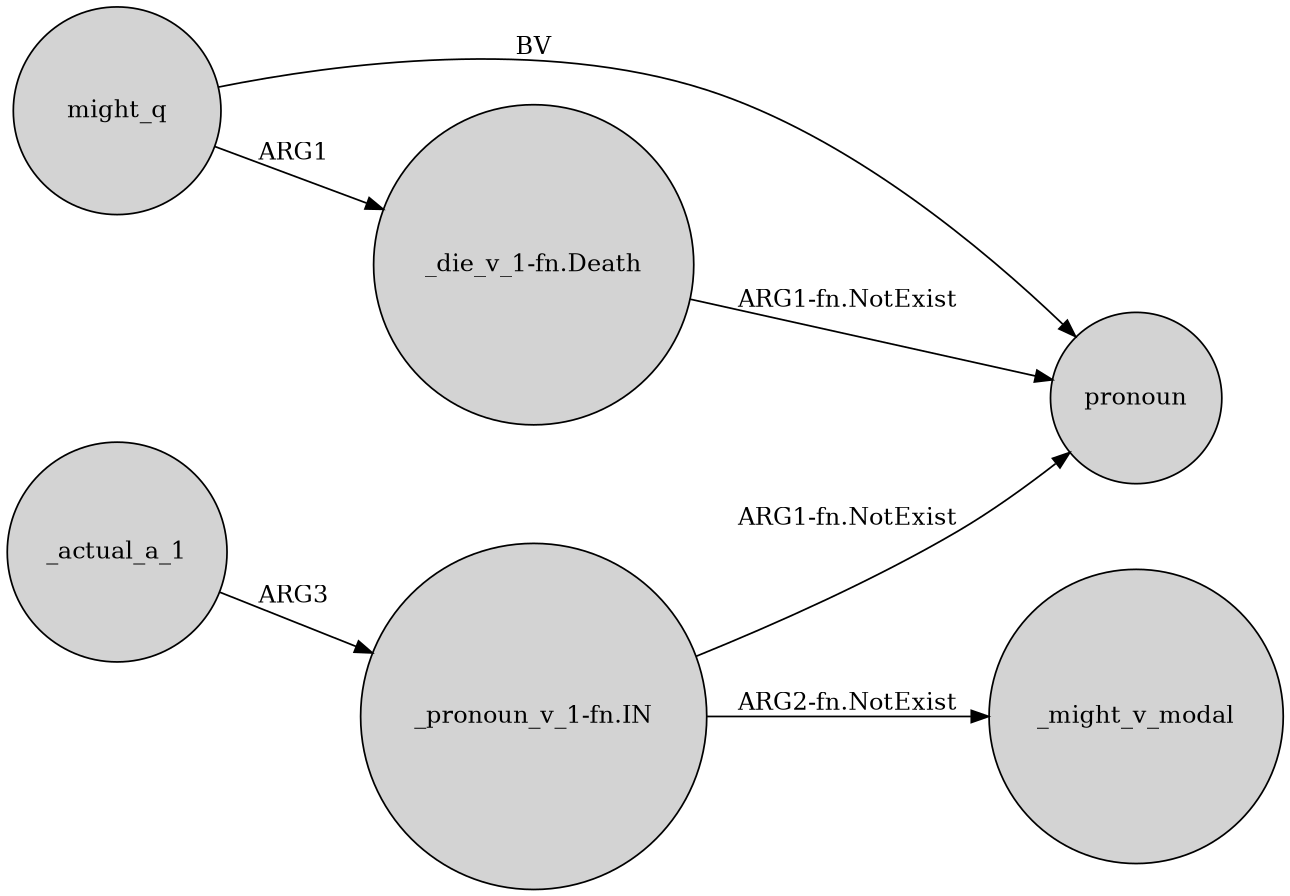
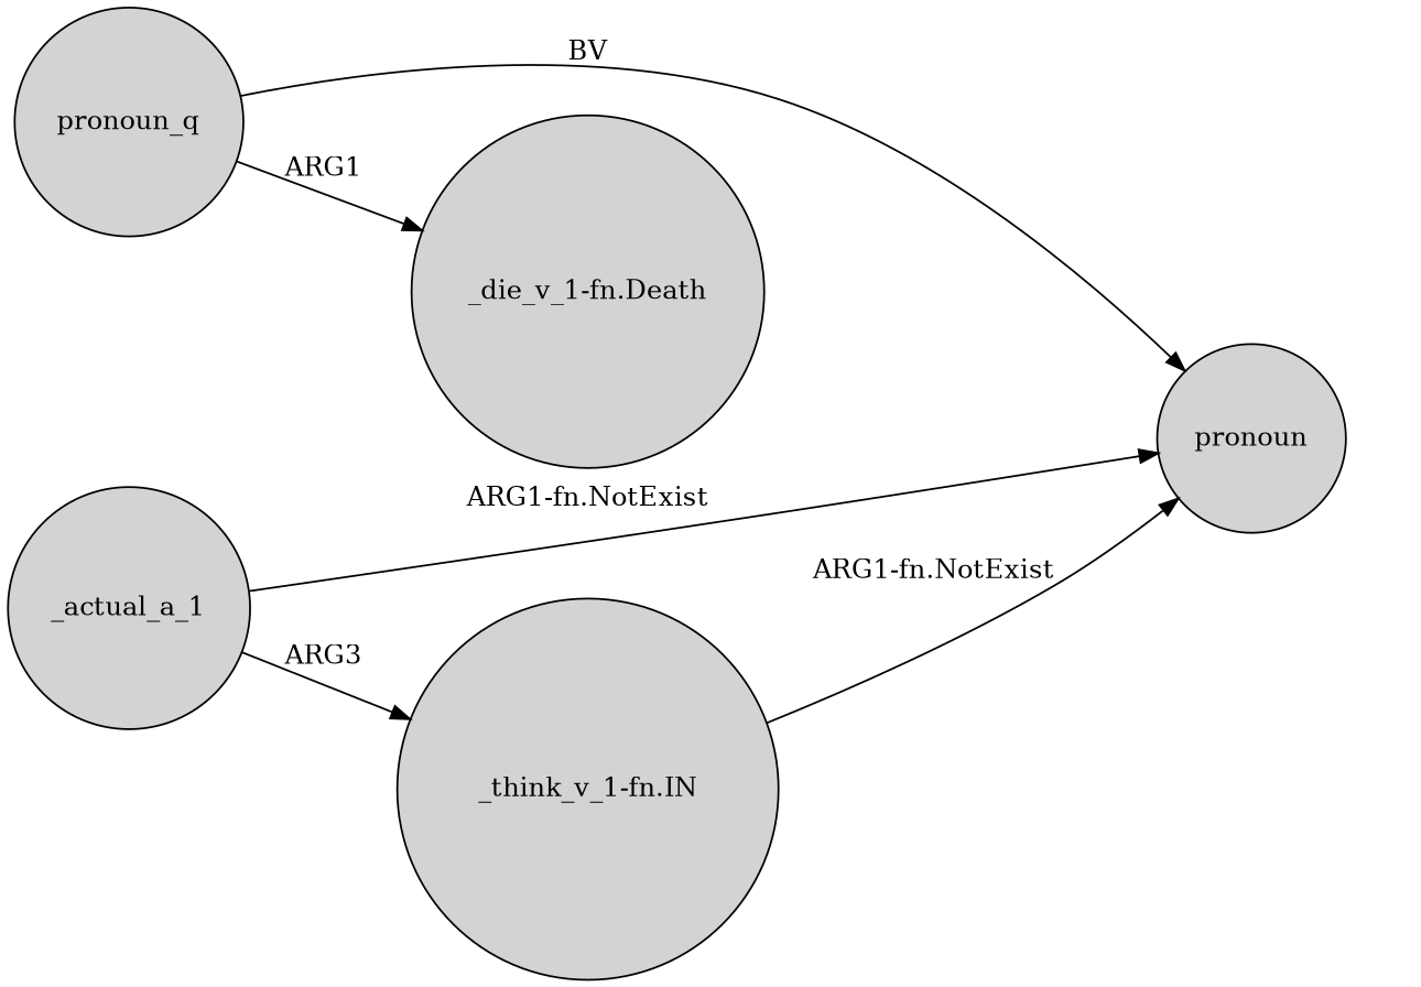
  digraph {
    rankdir=LR
    node [shape=circle style=filled]
    n1 [label=pronoun]
    "_die_v_1-fn.Death"
-   "_think_v_1-fn.IN" [label="_pronoun_v_1-fn.IN"]
-   _might_v_modal
+   "_think_v_1-fn.IN"
    _actual_a_1
-   pronoun_q [label=might_q]
-   "_die_v_1-fn.Death" -> n1 [label="ARG1-fn.NotExist"]
+   pronoun_q
+   _actual_a_1 -> n1 [label="ARG1-fn.NotExist"]
    "_think_v_1-fn.IN" -> n1 [label="ARG1-fn.NotExist"]
-   "_think_v_1-fn.IN" -> _might_v_modal [label="ARG2-fn.NotExist"]
    _actual_a_1 -> "_think_v_1-fn.IN" [label=ARG3]
    pronoun_q -> n1 [label=BV]
    pronoun_q -> "_die_v_1-fn.Death" [label=ARG1]
  }
